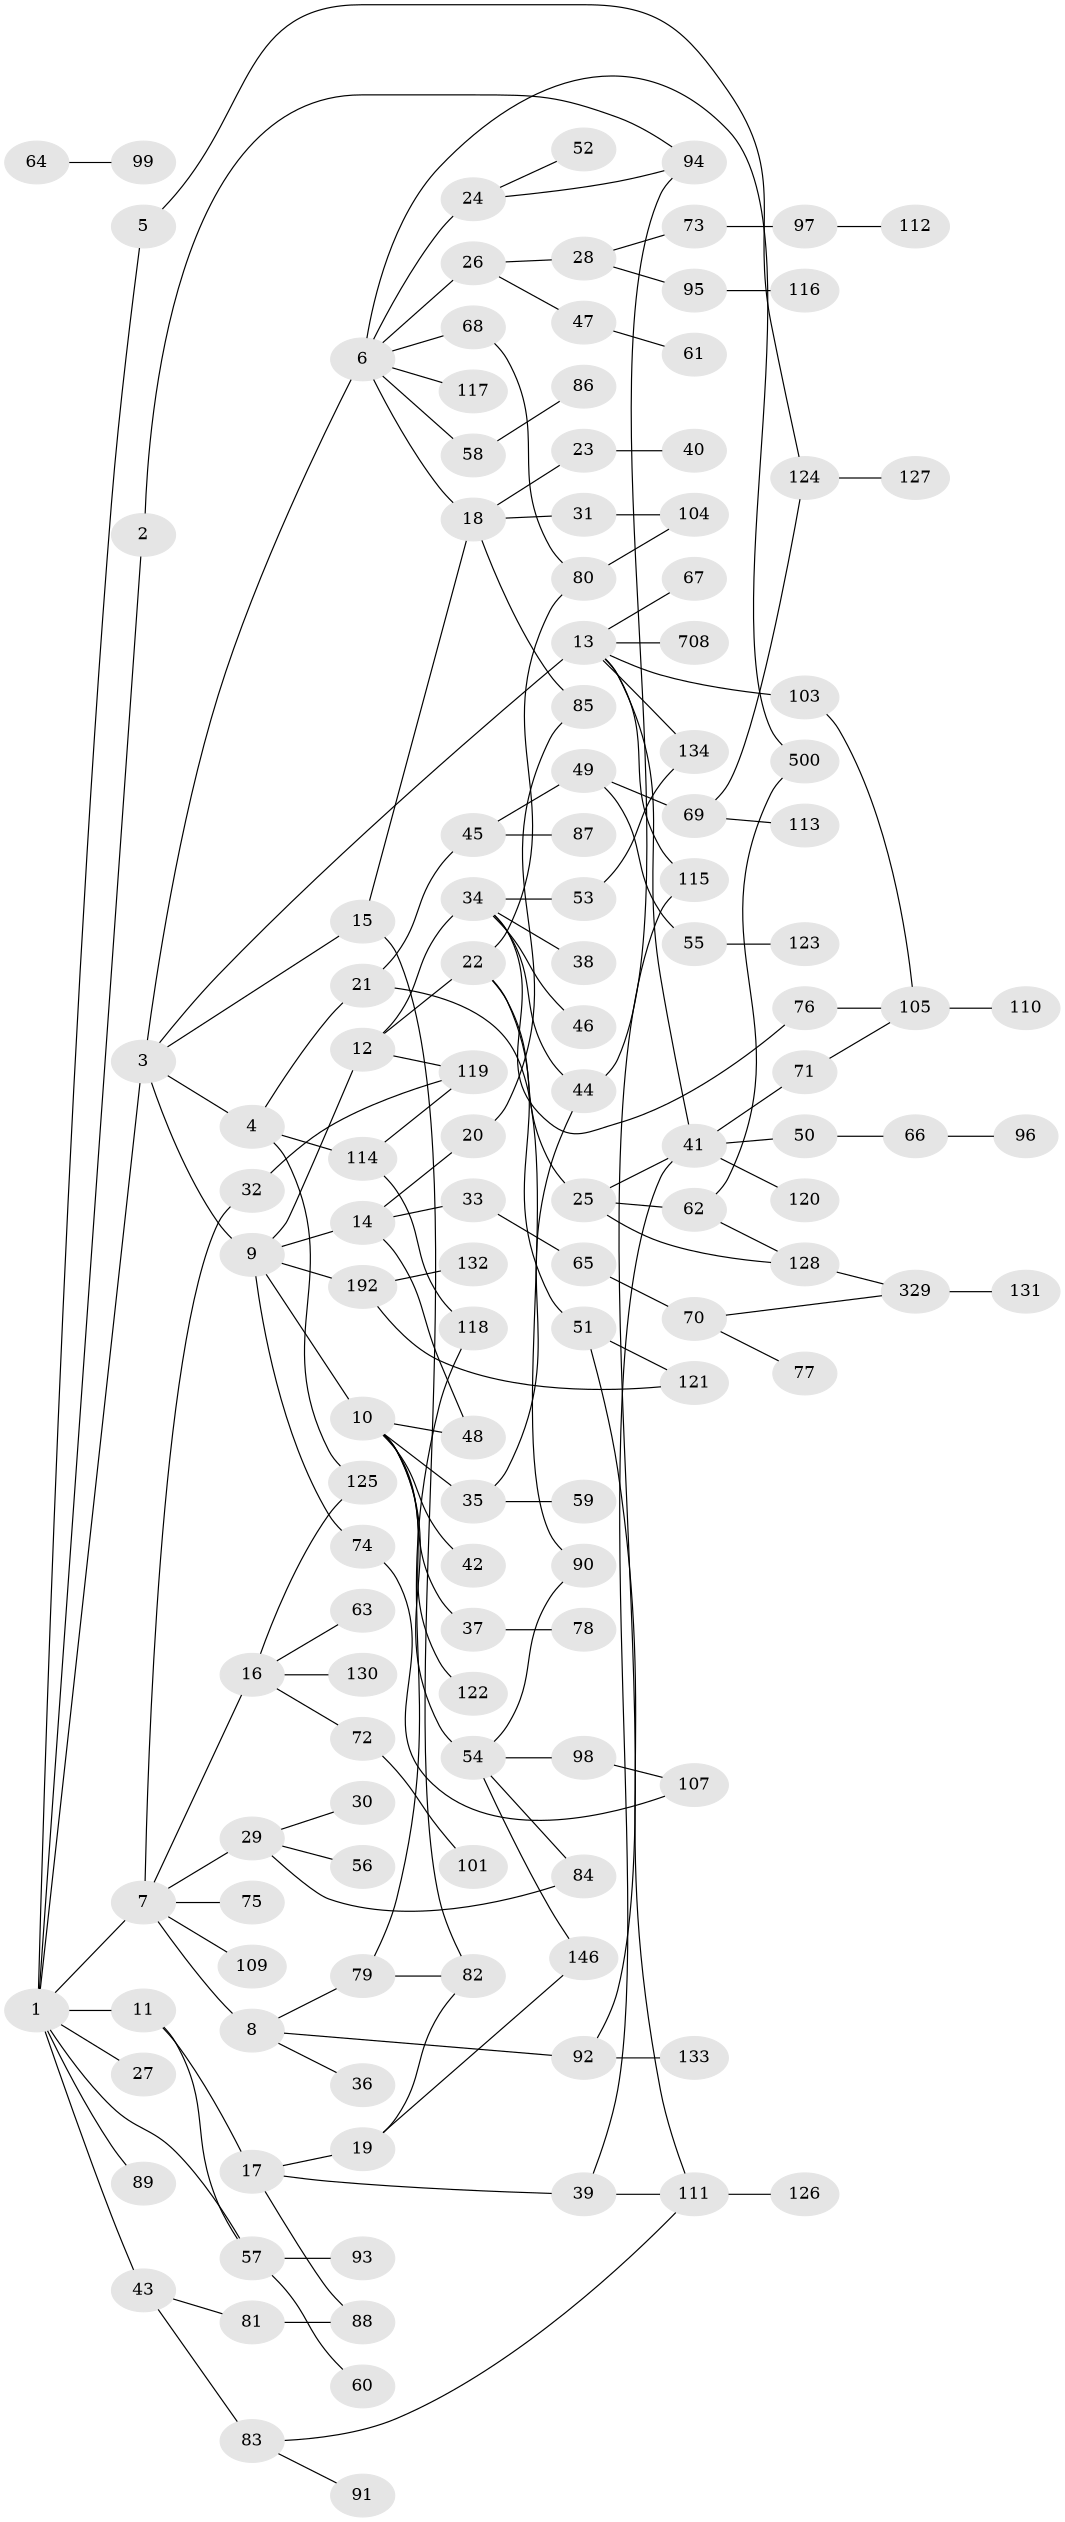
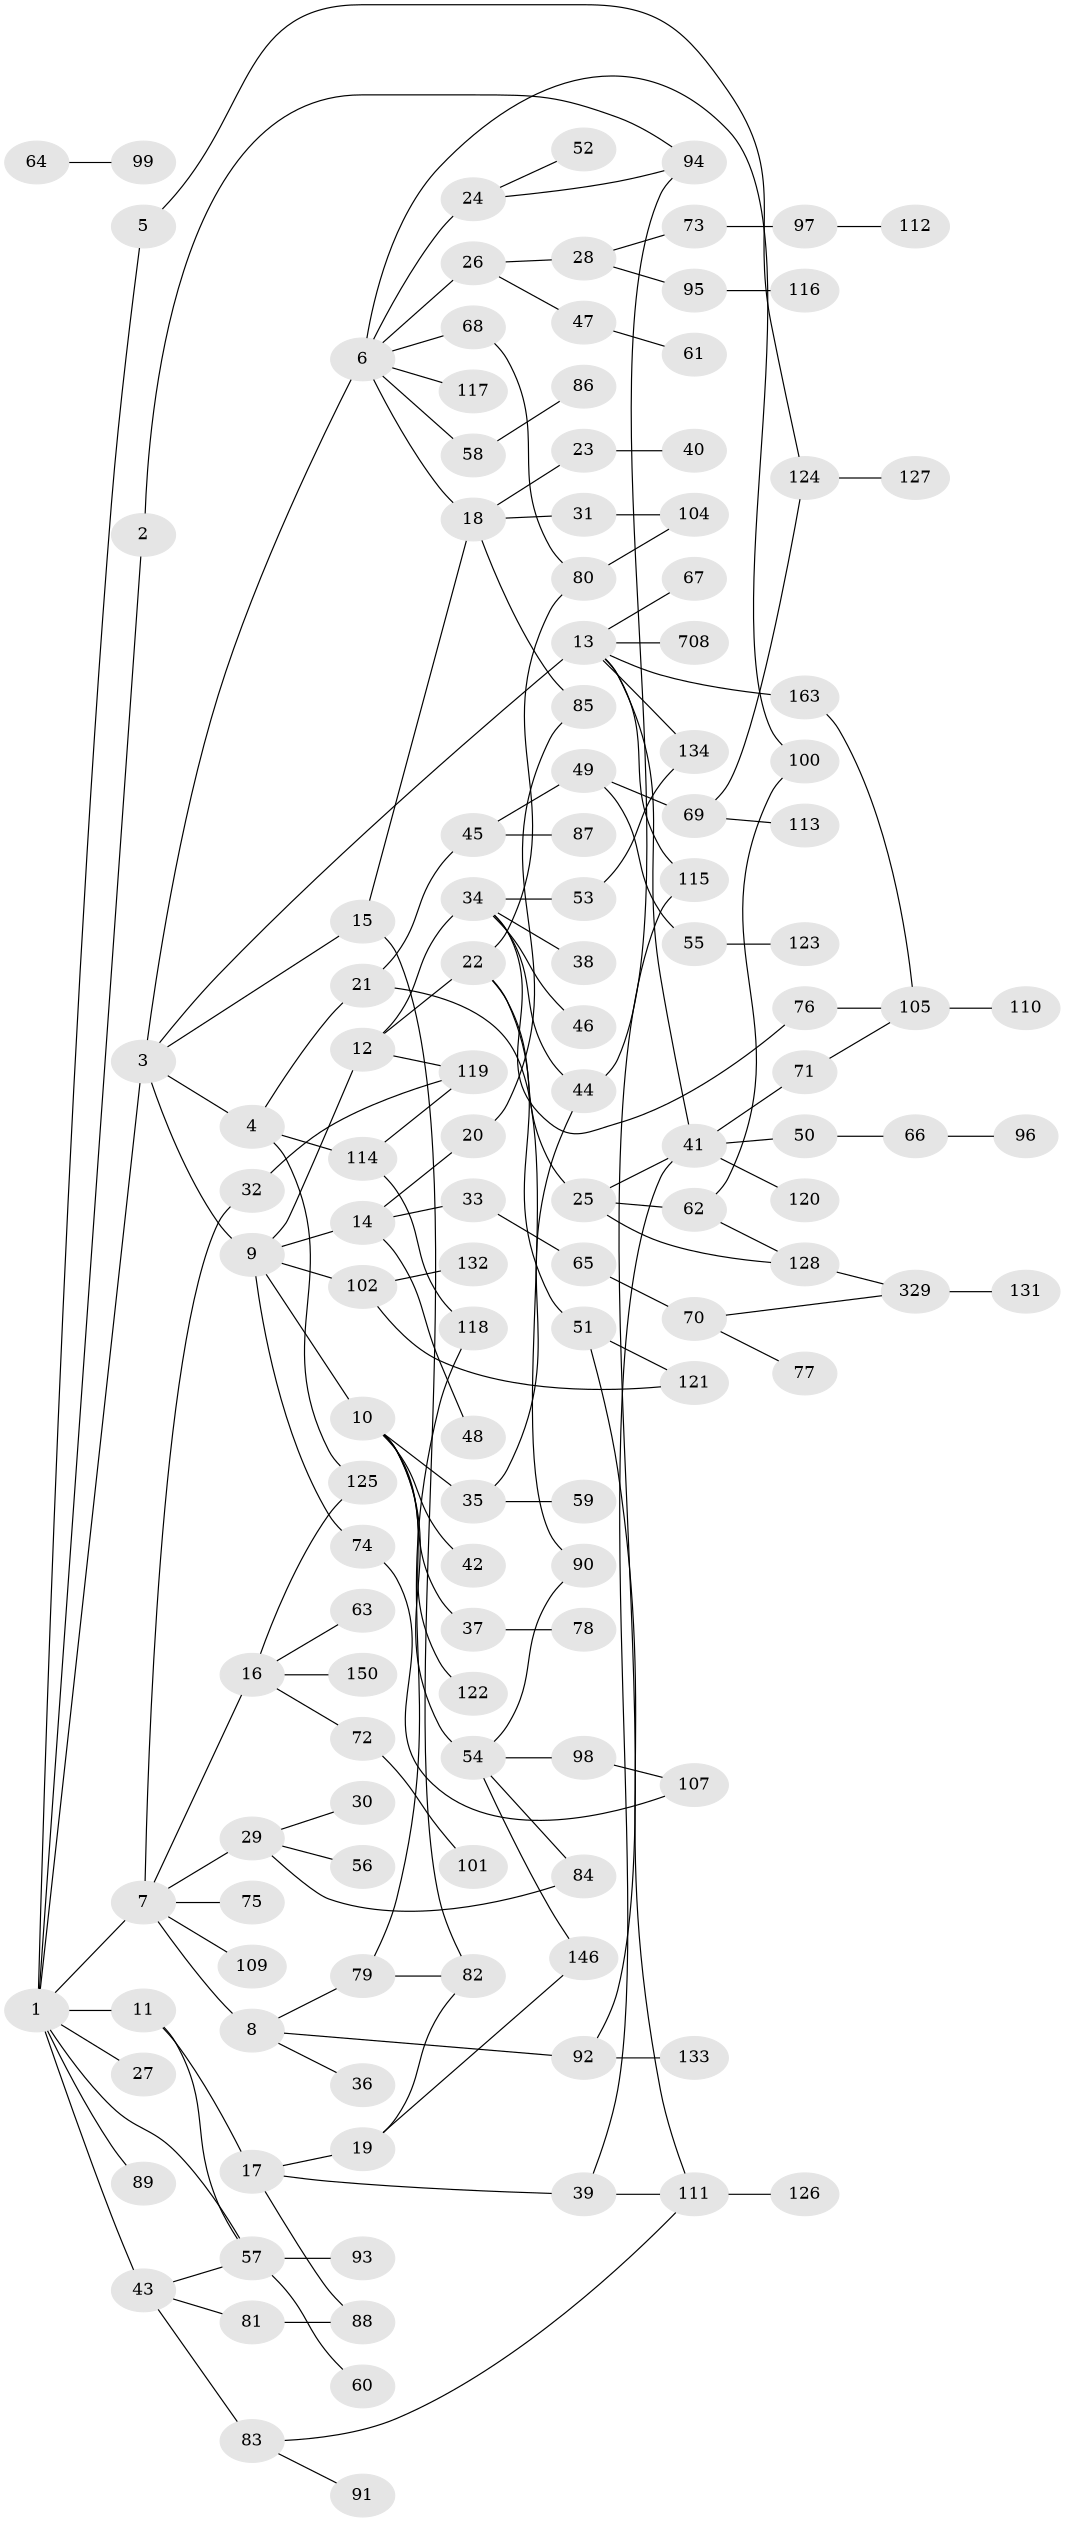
  graph {
    rankdir=LR
    node [color=gray90 style=filled]
    1
    2
    3
    5
    7
    11
    27
    43
    89
    57
    94
    4
    6
    9
    13
    15
    124
    8
    16
    29
    32
    75
    109
    17
    81
    83
    64
    99
    21
    114
    125
    18
    24
    26
    58
    68
-   100 [label=500]
+   100
    117
    10
    12
    14
    74
-   102 [label=192]
+   102
    41
    67
-   103
+   103 [label=163]
    n47 [label=708]
    115
    134
    82
    45
    90
    119
    118
    127
    23
    31
    85
    52
    28
    47
    86
    80
    36
    79
    92
    63
    72
-   130
+   130 [label=150]
    30
    56
    84
    133
    35
    37
    42
    48
    54
    122
    22
    34
    20
    33
    107
    121
    132
    44
    59
    78
    n90 [label=146]
    98
    19
    39
    88
    60
    93
    25
    51
    38
    46
    53
    76
    50
    71
    120
    105
    65
    101
    111
    40
    104
    49
    87
    62
    128
    n116 [label=329]
    73
    95
    61
    97
    116
    70
    126
    66
    91
    55
    69
    123
    113
    96
    77
    131
    110
    112
    1 -- 2
    1 -- 3
    1 -- 5
    1 -- 7
    1 -- 11
    1 -- 27
    1 -- 43
    1 -- 89
    1 -- 57
    2 -- 94
    3 -- 4
    3 -- 6
    3 -- 9
    3 -- 13
    3 -- 15
    5 -- 124
    7 -- 8
    7 -- 16
    7 -- 29
    7 -- 32
    7 -- 75
    7 -- 109
    11 -- 57
    11 -- 17
+   43 -- 57
    43 -- 81
    43 -- 83
    57 -- 60
    57 -- 93
    4 -- 21
    4 -- 114
    4 -- 125
    6 -- 18
    6 -- 24
    6 -- 26
    6 -- 58
    6 -- 68
    6 -- 100
    6 -- 117
    9 -- 10
    9 -- 12
    9 -- 14
    9 -- 74
    9 -- 102
    13 -- 41
    13 -- 67
    13 -- 103
    13 -- n47
    13 -- 115
    13 -- 134
    15 -- 18
    15 -- 82
    124 -- 127
    8 -- 36
    8 -- 79
    8 -- 92
    16 -- 125
    16 -- 63
    16 -- 72
    16 -- 130
    29 -- 30
    29 -- 56
    29 -- 84
    32 -- 119
    17 -- 19
    17 -- 39
    17 -- 88
    81 -- 88
    83 -- 111
    83 -- 91
    64 -- 99
    21 -- 45
    21 -- 90
    114 -- 119
    114 -- 118
    18 -- 23
    18 -- 31
    18 -- 85
    24 -- 94
    24 -- 52
    26 -- 28
    26 -- 47
    58 -- 86
    68 -- 80
    10 -- 35
    10 -- 37
    10 -- 42
-   10 -- 48
    10 -- 54
    10 -- 122
    12 -- 119
    12 -- 22
    12 -- 34
    14 -- 48
    14 -- 20
    14 -- 33
    74 -- 107
    102 -- 121
    102 -- 132
    41 -- 50
    41 -- 71
    41 -- 120
    103 -- 105
    45 -- 49
    45 -- 87
    23 -- 40
    31 -- 104
    28 -- 73
    28 -- 95
    47 -- 61
    80 -- 104
    79 -- 82
    79 -- 118
    92 -- 115
    92 -- 133
    72 -- 101
    35 -- 44
    35 -- 59
    37 -- 78
    54 -- 90
    54 -- 84
    54 -- n90
    54 -- 98
    22 -- 80
    22 -- 25
    22 -- 51
    34 -- 44
    34 -- 38
    34 -- 46
    34 -- 53
    34 -- 76
    20 -- 85
    33 -- 65
    44 -- 94
    98 -- 107
    19 -- 82
    19 -- n90
    39 -- 41
    39 -- 111
    25 -- 41
    25 -- 62
    25 -- 128
    51 -- 121
    51 -- 111
    53 -- 134
    76 -- 105
    50 -- 66
    71 -- 105
    105 -- 110
    65 -- 70
    111 -- 126
    49 -- 55
    49 -- 69
    62 -- 100
    62 -- 128
    128 -- n116
    n116 -- 131
    73 -- 97
    95 -- 116
    97 -- 112
    70 -- n116
    70 -- 77
    66 -- 96
    55 -- 123
    69 -- 124
    69 -- 113
  }
